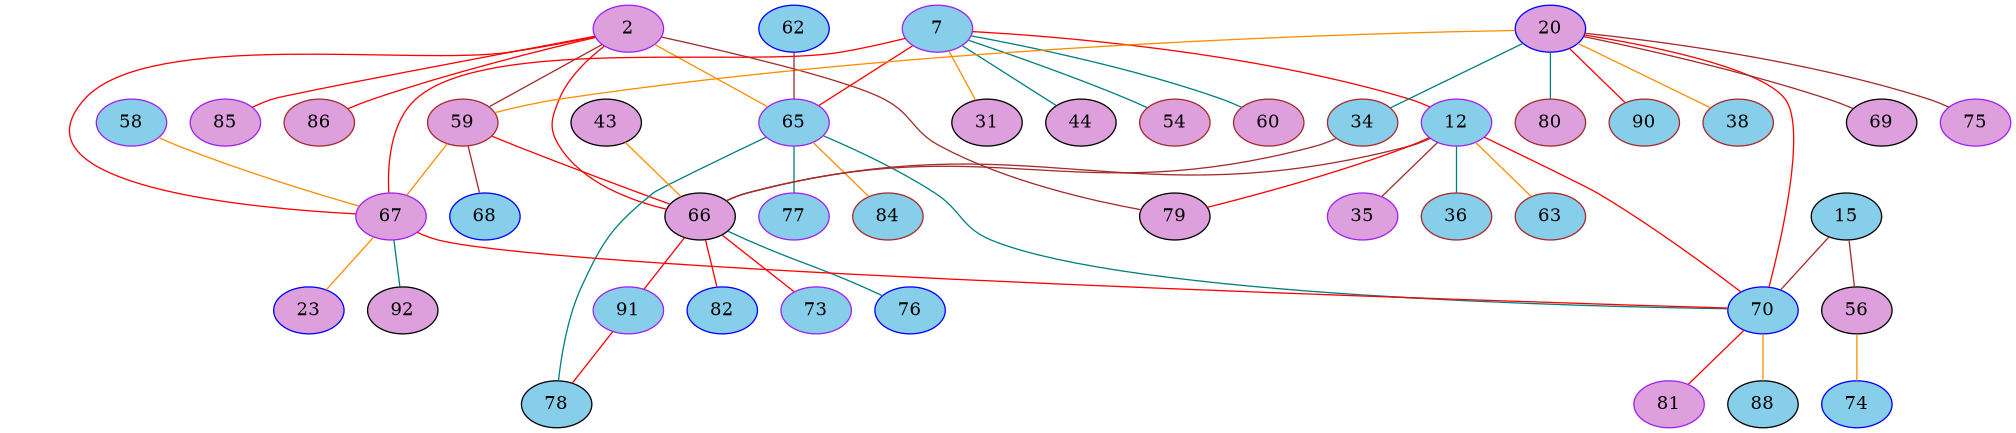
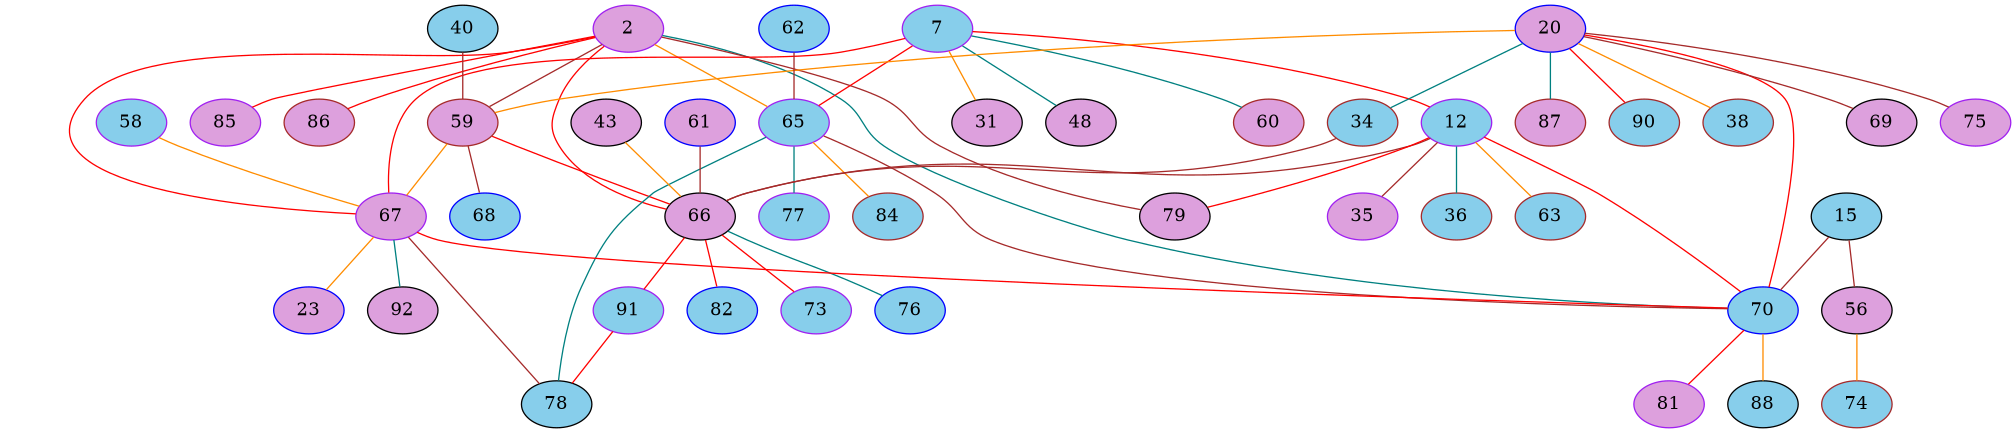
  graph {
    fontname="DejaVu Serif"
    node [color=purple fillcolor=skyblue fontname="DejaVu Serif" style=filled]
    edge [color=red fontname="DejaVu Serif"]
    2 [fillcolor=plum super="+1"]
    59 [color=brown fillcolor=plum super="+49+53+19"]
    65 [super="+32+33"]
    66 [color=black fillcolor=plum super="+26+11"]
    67 [fillcolor=plum super="+8+55+25+27+42+47+52"]
    70 [color=blue super="+64"]
    79 [color=black fillcolor=plum super="+28"]
    85 [fillcolor=plum]
    86 [color=brown fillcolor=plum]
    68 [color=blue super="+57"]
    77
    78 [color=black super="+23+30+41"]
    84 [color=brown]
    73 [super="+46"]
    76 [color=blue]
    82 [color=blue]
    91
    92 [color=black fillcolor=plum]
    n19 [color=blue fillcolor=plum label=23]
    81 [fillcolor=plum]
    88 [color=black super="+87"]
    7 [super="+6"]
    12 [super="+10"]
    31 [color=black fillcolor=plum]
-   44 [color=black fillcolor=plum]
-   54 [color=brown fillcolor=plum]
+   44 [color=black fillcolor=plum label=48]
    60 [color=brown fillcolor=plum]
    35 [fillcolor=plum]
    36 [color=brown]
    63 [color=brown]
    15 [color=black super="+13"]
    56 [color=black fillcolor=plum]
-   74 [color=blue super="+72"]
+   74 [color=brown super="+72"]
    20 [color=blue fillcolor=plum super="+18"]
    34 [color=brown]
    38 [color=brown super="+22"]
    69 [color=black fillcolor=plum super="+48"]
    75 [fillcolor=plum]
-   80 [color=brown fillcolor=plum]
+   80 [color=brown fillcolor=plum label=87]
    90 [color=brown]
+   40 [color=black]
    43 [color=black fillcolor=plum]
    58
+   61 [color=blue fillcolor=plum]
    62 [color=blue]
    2 -- 59 [color=brown weight=2]
    2 -- 65 [color=darkorange weight=4]
    2 -- 66
    2 -- 67
+   2 -- 70 [color=teal]
    2 -- 79 [color=brown]
    2 -- 85
    2 -- 86
    59 -- 66 [weight=2]
    59 -- 67 [color=darkorange]
    59 -- 68 [color=brown]
-   65 -- 70 [color=teal]
+   65 -- 70 [color=brown]
    65 -- 77 [color=teal]
    65 -- 78 [color=teal]
    65 -- 84 [color=darkorange]
    66 -- 73
    66 -- 76 [color=teal]
    66 -- 82
    66 -- 91
    67 -- 70
+   67 -- 78 [color=brown]
    67 -- 92 [color=teal]
    67 -- n19 [color=darkorange]
    70 -- 81
    70 -- 88 [color=darkorange]
    91 -- 78
    7 -- 65
    7 -- 67 [weight=4]
    7 -- 12
    7 -- 31 [color=darkorange]
    7 -- 44 [color=teal]
-   7 -- 54 [color=teal]
    7 -- 60 [color=teal]
    12 -- 66 [color=brown weight=4]
    12 -- 70
    12 -- 79
    12 -- 35 [color=brown]
    12 -- 36 [color=teal]
    12 -- 63 [color=darkorange]
    15 -- 70 [color=brown weight=4]
    15 -- 56 [color=brown]
    56 -- 74 [color=darkorange]
    20 -- 59 [color=darkorange weight=4]
    20 -- 70
    20 -- 34 [color=teal]
    20 -- 38 [color=darkorange]
    20 -- 69 [color=brown]
    20 -- 75 [color=brown]
    20 -- 80 [color=teal]
    20 -- 90
    34 -- 66 [color=brown]
+   40 -- 59 [color=brown]
    43 -- 66 [color=darkorange]
    58 -- 67 [color=darkorange]
+   61 -- 66 [color=brown]
    62 -- 65 [color=brown]
  }
